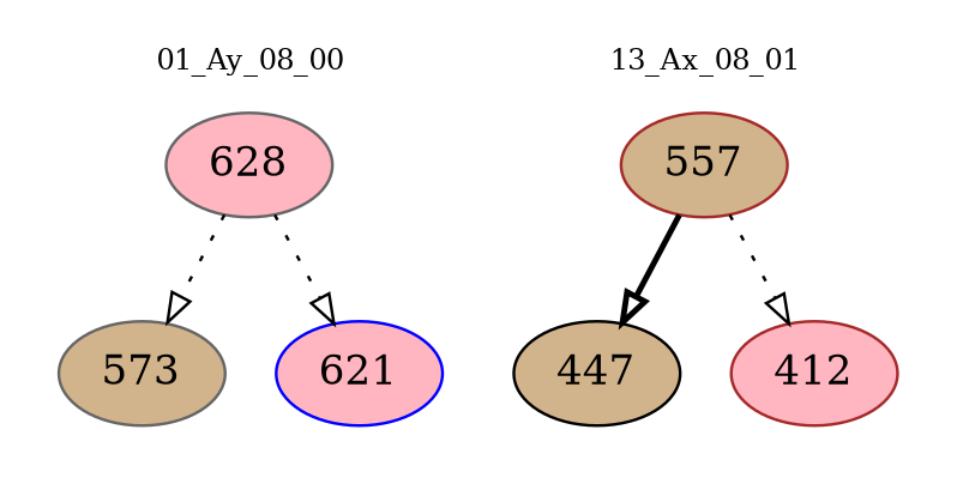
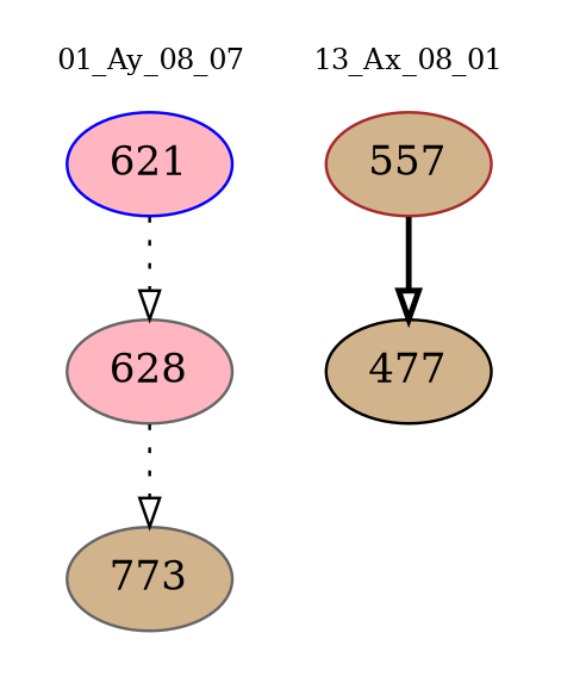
  digraph {
    node [color=gray40 fillcolor=lightpink style=filled]
    edge [arrowhead=onormal color=black style=dotted]
    n1 [label=628]
-   n2 [fillcolor=tan label=573]
+   n2 [fillcolor=tan label=773]
    n3 [color=blue label=621]
    n4 [color=brown fillcolor=tan label=557]
-   n5 [color=black fillcolor=tan label=447]
-   n6 [color=brown label=412]
+   n5 [color=black fillcolor=tan label=477]
    subgraph cluster_1 {
      color=white
      fontsize=10
-     label="01_Ay_08_00"
+     label="01_Ay_08_07"
      n1
      n2
      n3
    }
    subgraph cluster_2 {
      color=white
      fontsize=10
      label="13_Ax_08_01"
      n4
      n5
-     n6
    }
    n1 -> n2
-   n1 -> n3
+   n3 -> n1
    n4 -> n5 [style=bold]
-   n4 -> n6
  }
